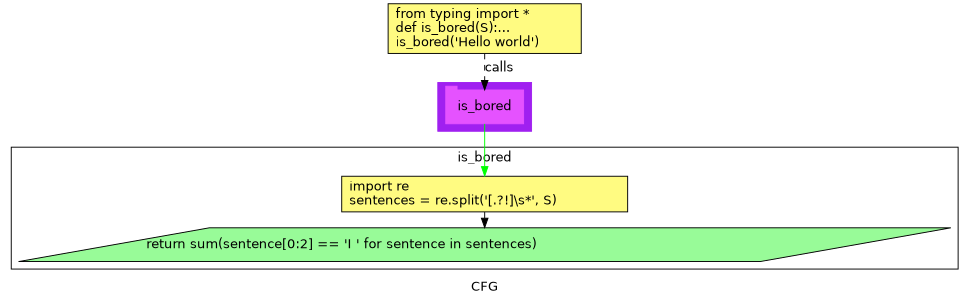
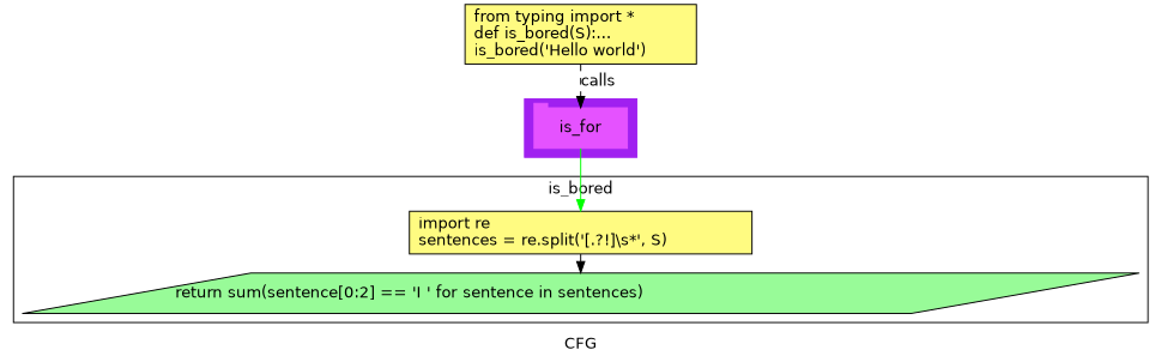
  digraph {
    compound=True
    fontname="DejaVu Sans"
    label=CFG
    pack=False
    rankdir=TB
    ranksep=0.02
    node [fontname="DejaVu Sans" shape=rectangle style="filled,solid" fillcolor="#FFFB81"]
    edge [fontname="DejaVu Sans"]
-   n1 [color="#E552FF" height=0.5 label=is_bored linenum="[7]" shape=tab style=filled width=1.1528 fillcolor=""]
+   n1 [color="#E552FF" height=0.5 label=is_for linenum="[7]" shape=tab style=filled width=1.1528 fillcolor=""]
    n2 [height=0.52778 label="import re\lsentences = re.split('[.?!]\\s*', S)\l" linenum="[3, 4]" width=4.2361]
    n3 [fillcolor="#98fb98" height=0.5 label="return sum(sentence[0:2] == 'I ' for sentence in sentences)\l" linenum="[5]" shape=parallelogram width=13.315]
    n4 [height=0.73611 label="from typing import *\ldef is_bored(S):...\lis_bored('Hello world')\l" linenum="[1]" width=2.8611]
    subgraph cluster_1 {
      color=purple
      compound=true
      label=""
      shape=tab
      style=filled
      n1
    }
    subgraph cluster_2 {
      label=is_bored
      n2
      n3
      subgraph cluster_3 {
        color=purple
        compound=true
        label=""
        shape=tab
        style=filled
      }
    }
    n1 -> n2 [color=green]
    n2 -> n3 [color=black]
    n4 -> n1 [label=calls style=dashed]
  }
